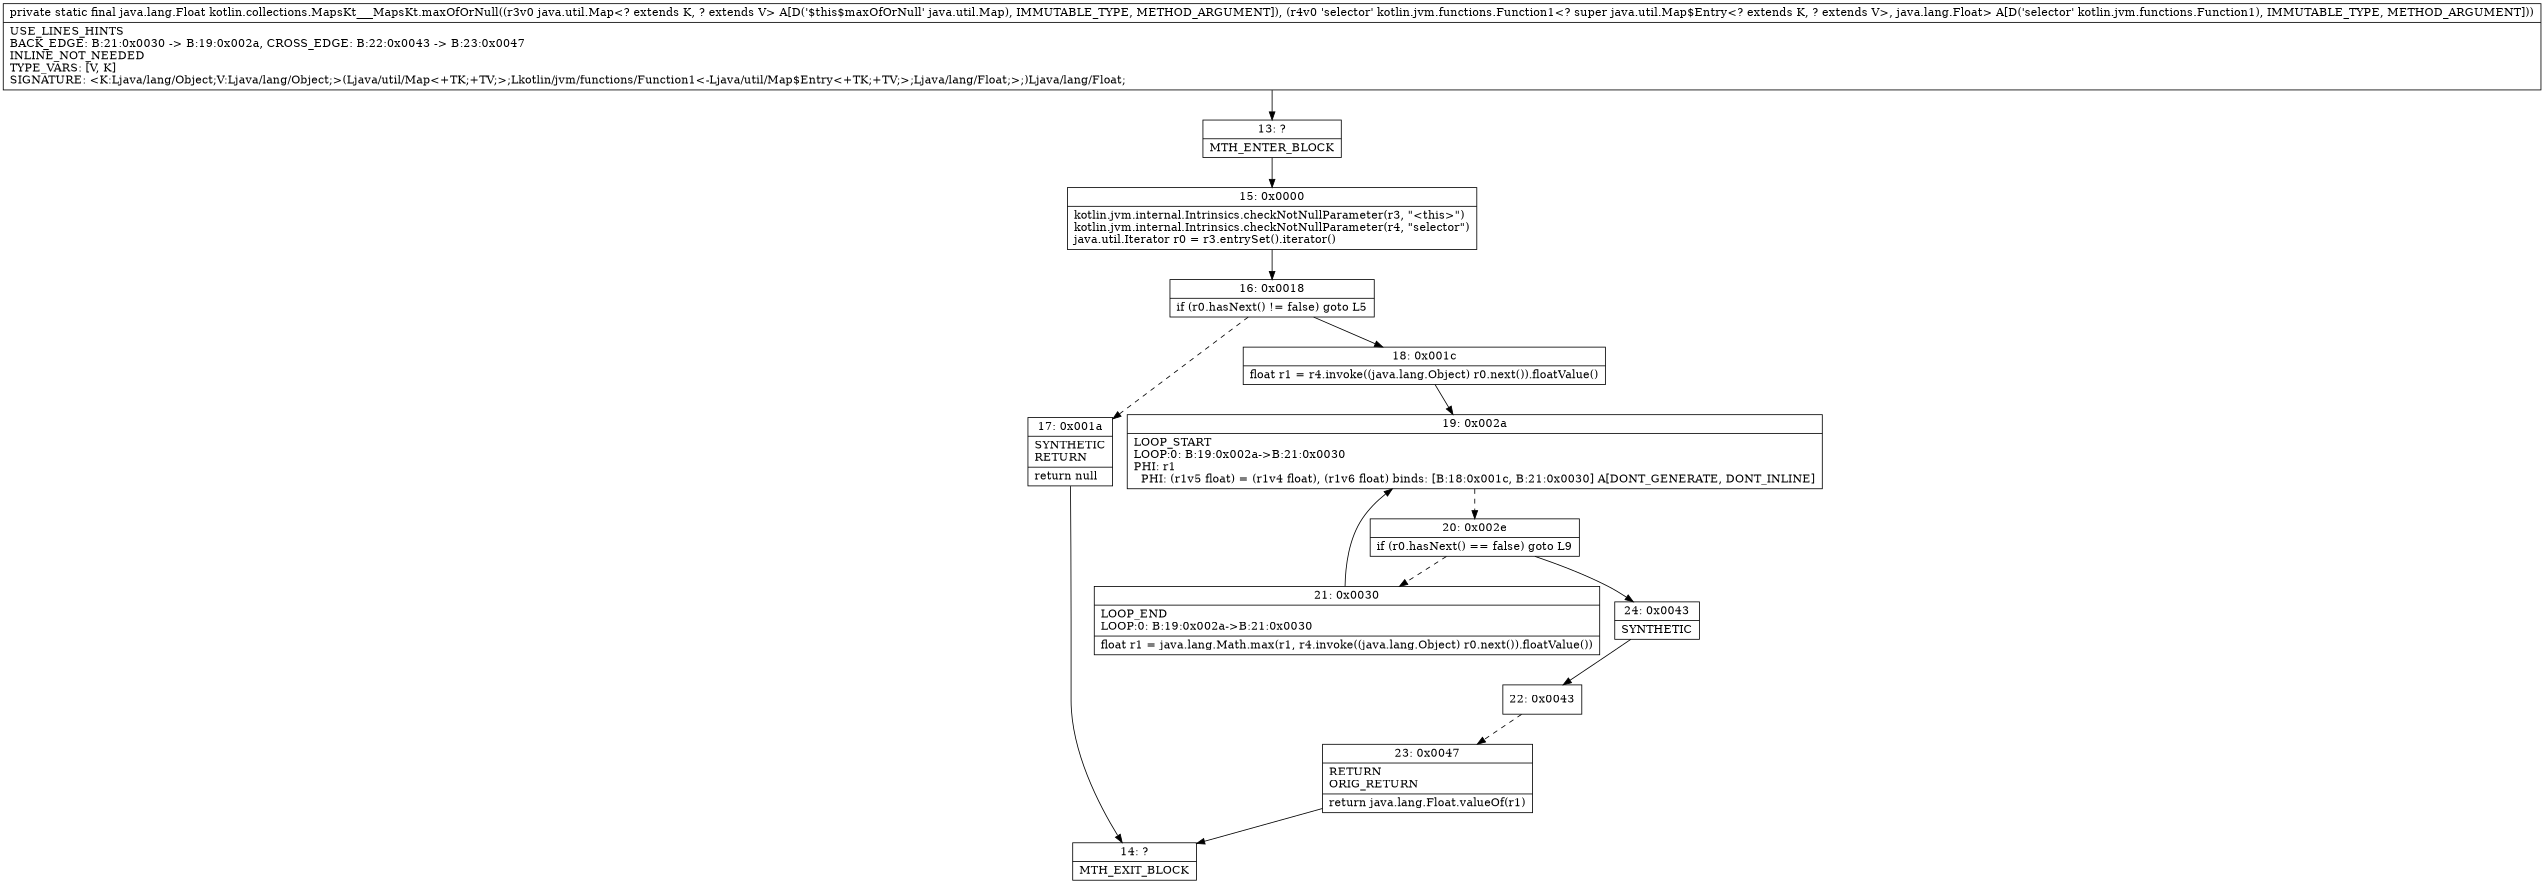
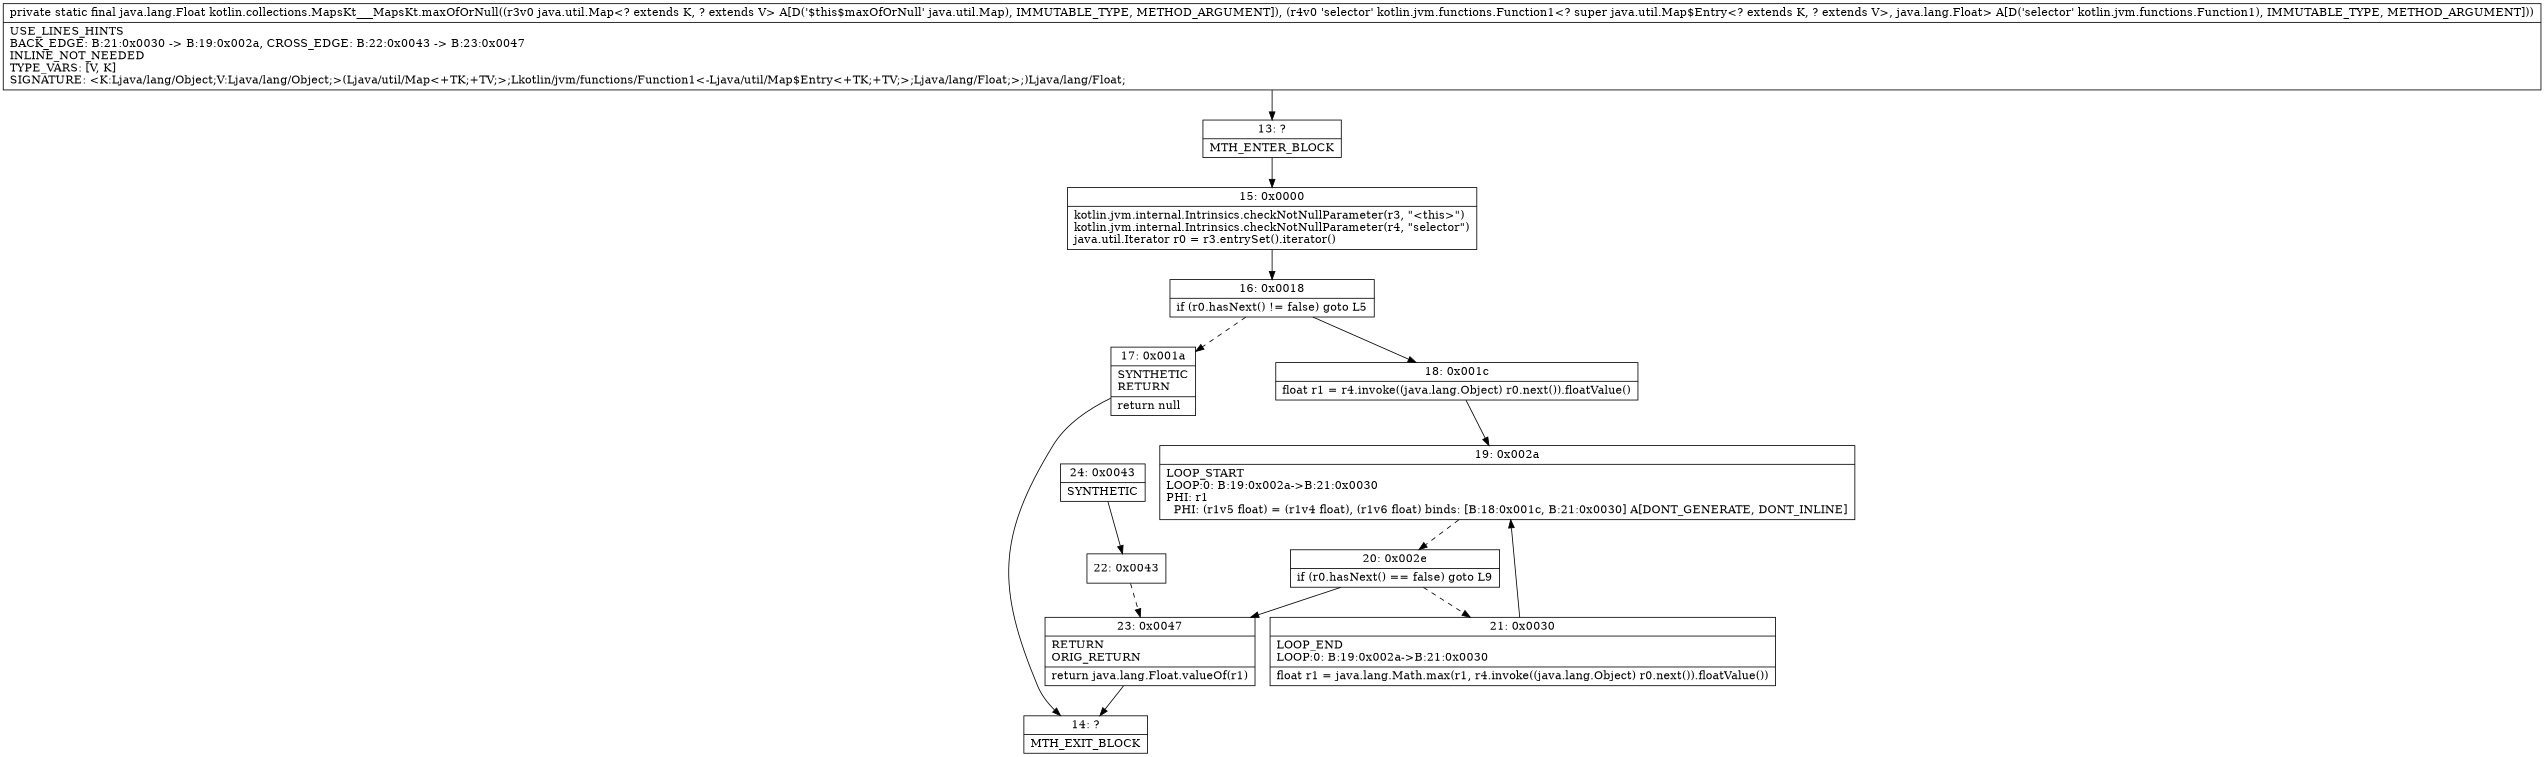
  digraph {
    node [shape=record]
    n1 [label="{13\:\ ?|MTH_ENTER_BLOCK\l}"]
    n2 [label="{15\:\ 0x0000|kotlin.jvm.internal.Intrinsics.checkNotNullParameter(r3, \"\<this\>\")\lkotlin.jvm.internal.Intrinsics.checkNotNullParameter(r4, \"selector\")\ljava.util.Iterator r0 = r3.entrySet().iterator()\l}"]
    n3 [label="{16\:\ 0x0018|if (r0.hasNext() != false) goto L5\l}"]
    n4 [label="{17\:\ 0x001a|SYNTHETIC\lRETURN\l|return null\l}"]
    n5 [label="{18\:\ 0x001c|float r1 = r4.invoke((java.lang.Object) r0.next()).floatValue()\l}"]
    n6 [label="{14\:\ ?|MTH_EXIT_BLOCK\l}"]
    n7 [label="{19\:\ 0x002a|LOOP_START\lLOOP:0: B:19:0x002a\-\>B:21:0x0030\lPHI: r1 \l  PHI: (r1v5 float) = (r1v4 float), (r1v6 float) binds: [B:18:0x001c, B:21:0x0030] A[DONT_GENERATE, DONT_INLINE]\l}"]
    n8 [label="{20\:\ 0x002e|if (r0.hasNext() == false) goto L9\l}"]
    n9 [label="{21\:\ 0x0030|LOOP_END\lLOOP:0: B:19:0x002a\-\>B:21:0x0030\l|float r1 = java.lang.Math.max(r1, r4.invoke((java.lang.Object) r0.next()).floatValue())\l}"]
    n10 [label="{24\:\ 0x0043|SYNTHETIC\l}"]
    n11 [label="{22\:\ 0x0043}"]
    n12 [label="{23\:\ 0x0047|RETURN\lORIG_RETURN\l|return java.lang.Float.valueOf(r1)\l}"]
    n13 [label="{private static final java.lang.Float kotlin.collections.MapsKt___MapsKt.maxOfOrNull((r3v0 java.util.Map\<? extends K, ? extends V\> A[D('$this$maxOfOrNull' java.util.Map), IMMUTABLE_TYPE, METHOD_ARGUMENT]), (r4v0 'selector' kotlin.jvm.functions.Function1\<? super java.util.Map$Entry\<? extends K, ? extends V\>, java.lang.Float\> A[D('selector' kotlin.jvm.functions.Function1), IMMUTABLE_TYPE, METHOD_ARGUMENT]))  | USE_LINES_HINTS\lBACK_EDGE: B:21:0x0030 \-\> B:19:0x002a, CROSS_EDGE: B:22:0x0043 \-\> B:23:0x0047\lINLINE_NOT_NEEDED\lTYPE_VARS: [V, K]\lSIGNATURE: \<K:Ljava\/lang\/Object;V:Ljava\/lang\/Object;\>(Ljava\/util\/Map\<+TK;+TV;\>;Lkotlin\/jvm\/functions\/Function1\<\-Ljava\/util\/Map$Entry\<+TK;+TV;\>;Ljava\/lang\/Float;\>;)Ljava\/lang\/Float;\l}"]
    n1 -> n2
    n2 -> n3
    n3 -> n4 [style=dashed]
    n3 -> n5
    n4 -> n6
    n5 -> n7
    n7 -> n8 [style=dashed]
    n8 -> n9 [style=dashed]
-   n8 -> n10
+   n8 -> n12
    n9 -> n7
    n10 -> n11
    n11 -> n12 [style=dashed]
    n12 -> n6
    n13 -> n1
  }
